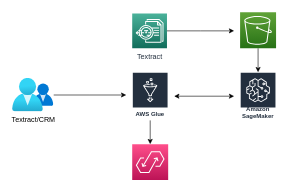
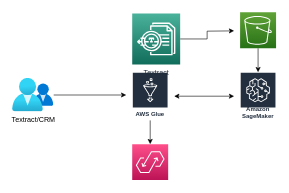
  <mxCell id="0" />
  <mxCell id="1" parent="0" />
  <mxCell id="2" style="edgeStyle=orthogonalEdgeStyle;rounded=0;orthogonalLoop=1;jettySize=auto;html=1;" edge="1" parent="1" source="3"><mxGeometry relative="1" as="geometry"><mxPoint x="210" y="158" as="targetPoint" /></mxGeometry></mxCell>
  <mxCell id="3" value="Textract/CRM" style="image;aspect=fixed;html=1;points=[];align=center;fontSize=12;image=img/lib/azure2/management_governance/My_Customers.svg;" vertex="1" parent="1"><mxGeometry x="20" y="130" width="69" height="56.0" as="geometry" /></mxCell>
  <mxCell id="4" value="" style="edgeStyle=orthogonalEdgeStyle;rounded=0;orthogonalLoop=1;jettySize=auto;html=1;" edge="1" parent="1" source="5" target="6"><mxGeometry relative="1" as="geometry" /></mxCell>
  <mxCell id="5" value="AWS Glue" style="sketch=0;outlineConnect=0;fontColor=#232F3E;gradientColor=none;strokeColor=#ffffff;fillColor=#232F3E;dashed=0;verticalLabelPosition=middle;verticalAlign=bottom;align=center;html=1;whiteSpace=wrap;fontSize=10;fontStyle=1;spacing=3;shape=mxgraph.aws4.productIcon;prIcon=mxgraph.aws4.glue;" vertex="1" parent="1"><mxGeometry x="220" y="120" width="60" height="80" as="geometry" /></mxCell>
  <mxCell id="6" value="" style="sketch=0;points=[[0,0,0],[0.25,0,0],[0.5,0,0],[0.75,0,0],[1,0,0],[0,1,0],[0.25,1,0],[0.5,1,0],[0.75,1,0],[1,1,0],[0,0.25,0],[0,0.5,0],[0,0.75,0],[1,0.25,0],[1,0.5,0],[1,0.75,0]];outlineConnect=0;fontColor=#232F3E;gradientColor=#FF4F8B;gradientDirection=north;fillColor=#BC1356;strokeColor=#ffffff;dashed=0;verticalLabelPosition=bottom;verticalAlign=top;align=center;html=1;fontSize=12;fontStyle=0;aspect=fixed;shape=mxgraph.aws4.resourceIcon;resIcon=mxgraph.aws4.appflow;" vertex="1" parent="1"><mxGeometry x="220" y="240" width="60" height="60" as="geometry" /></mxCell>
  <mxCell id="7" value="Amazon SageMaker" style="sketch=0;outlineConnect=0;fontColor=#232F3E;gradientColor=none;strokeColor=#ffffff;fillColor=#232F3E;dashed=0;verticalLabelPosition=middle;verticalAlign=bottom;align=center;html=1;whiteSpace=wrap;fontSize=10;fontStyle=1;spacing=3;shape=mxgraph.aws4.productIcon;prIcon=mxgraph.aws4.sagemaker;" vertex="1" parent="1"><mxGeometry x="400" y="120" width="60" height="83" as="geometry" /></mxCell>
  <mxCell id="8" value="" style="edgeStyle=orthogonalEdgeStyle;rounded=0;orthogonalLoop=1;jettySize=auto;html=1;" edge="1" parent="1" source="9" target="7"><mxGeometry relative="1" as="geometry" /></mxCell>
  <mxCell id="9" value="" style="sketch=0;points=[[0,0,0],[0.25,0,0],[0.5,0,0],[0.75,0,0],[1,0,0],[0,1,0],[0.25,1,0],[0.5,1,0],[0.75,1,0],[1,1,0],[0,0.25,0],[0,0.5,0],[0,0.75,0],[1,0.25,0],[1,0.5,0],[1,0.75,0]];outlineConnect=0;fontColor=#232F3E;gradientColor=#60A337;gradientDirection=north;fillColor=#277116;strokeColor=#ffffff;dashed=0;verticalLabelPosition=bottom;verticalAlign=top;align=center;html=1;fontSize=12;fontStyle=0;aspect=fixed;shape=mxgraph.aws4.resourceIcon;resIcon=mxgraph.aws4.s3;" vertex="1" parent="1"><mxGeometry x="400" y="20" width="60" height="60" as="geometry" /></mxCell>
  <mxCell id="10" style="edgeStyle=orthogonalEdgeStyle;rounded=0;orthogonalLoop=1;jettySize=auto;html=1;" edge="1" parent="1" source="11"><mxGeometry relative="1" as="geometry"><mxPoint x="390" y="51" as="targetPoint" /></mxGeometry></mxCell>
- <mxCell id="11" value="Textract" style="sketch=0;points=[[0,0,0],[0.25,0,0],[0.5,0,0],[0.75,0,0],[1,0,0],[0,1,0],[0.25,1,0],[0.5,1,0],[0.75,1,0],[1,1,0],[0,0.25,0],[0,0.5,0],[0,0.75,0],[1,0.25,0],[1,0.5,0],[1,0.75,0]];outlineConnect=0;fontColor=#232F3E;gradientColor=#4AB29A;gradientDirection=north;fillColor=#116D5B;strokeColor=#ffffff;dashed=0;verticalLabelPosition=bottom;verticalAlign=top;align=center;html=1;fontSize=12;fontStyle=0;aspect=fixed;shape=mxgraph.aws4.resourceIcon;resIcon=mxgraph.aws4.textract;" vertex="1" parent="1"><mxGeometry x="220" y="22" width="58" height="58" as="geometry" /></mxCell>
+ <mxCell id="11" value="Textract" style="sketch=0;points=[[0,0,0],[0.25,0,0],[0.5,0,0],[0.75,0,0],[1,0,0],[0,1,0],[0.25,1,0],[0.5,1,0],[0.75,1,0],[1,1,0],[0,0.25,0],[0,0.5,0],[0,0.75,0],[1,0.25,0],[1,0.5,0],[1,0.75,0]];outlineConnect=0;fontColor=#232F3E;gradientColor=#4AB29A;gradientDirection=north;fillColor=#116D5B;strokeColor=#ffffff;dashed=0;verticalLabelPosition=bottom;verticalAlign=top;align=center;html=1;fontSize=12;fontStyle=0;aspect=fixed;shape=mxgraph.aws4.resourceIcon;resIcon=mxgraph.aws4.textract;" vertex="1" parent="1"><mxGeometry x="220" y="22" width="80" height="85" as="geometry" /></mxCell>
  <mxCell id="12" value="" style="endArrow=classic;startArrow=classic;html=1;rounded=0;" edge="1" parent="1"><mxGeometry width="50" height="50" relative="1" as="geometry"><mxPoint x="290" y="160" as="sourcePoint" /><mxPoint x="390" y="160" as="targetPoint" /></mxGeometry></mxCell>
